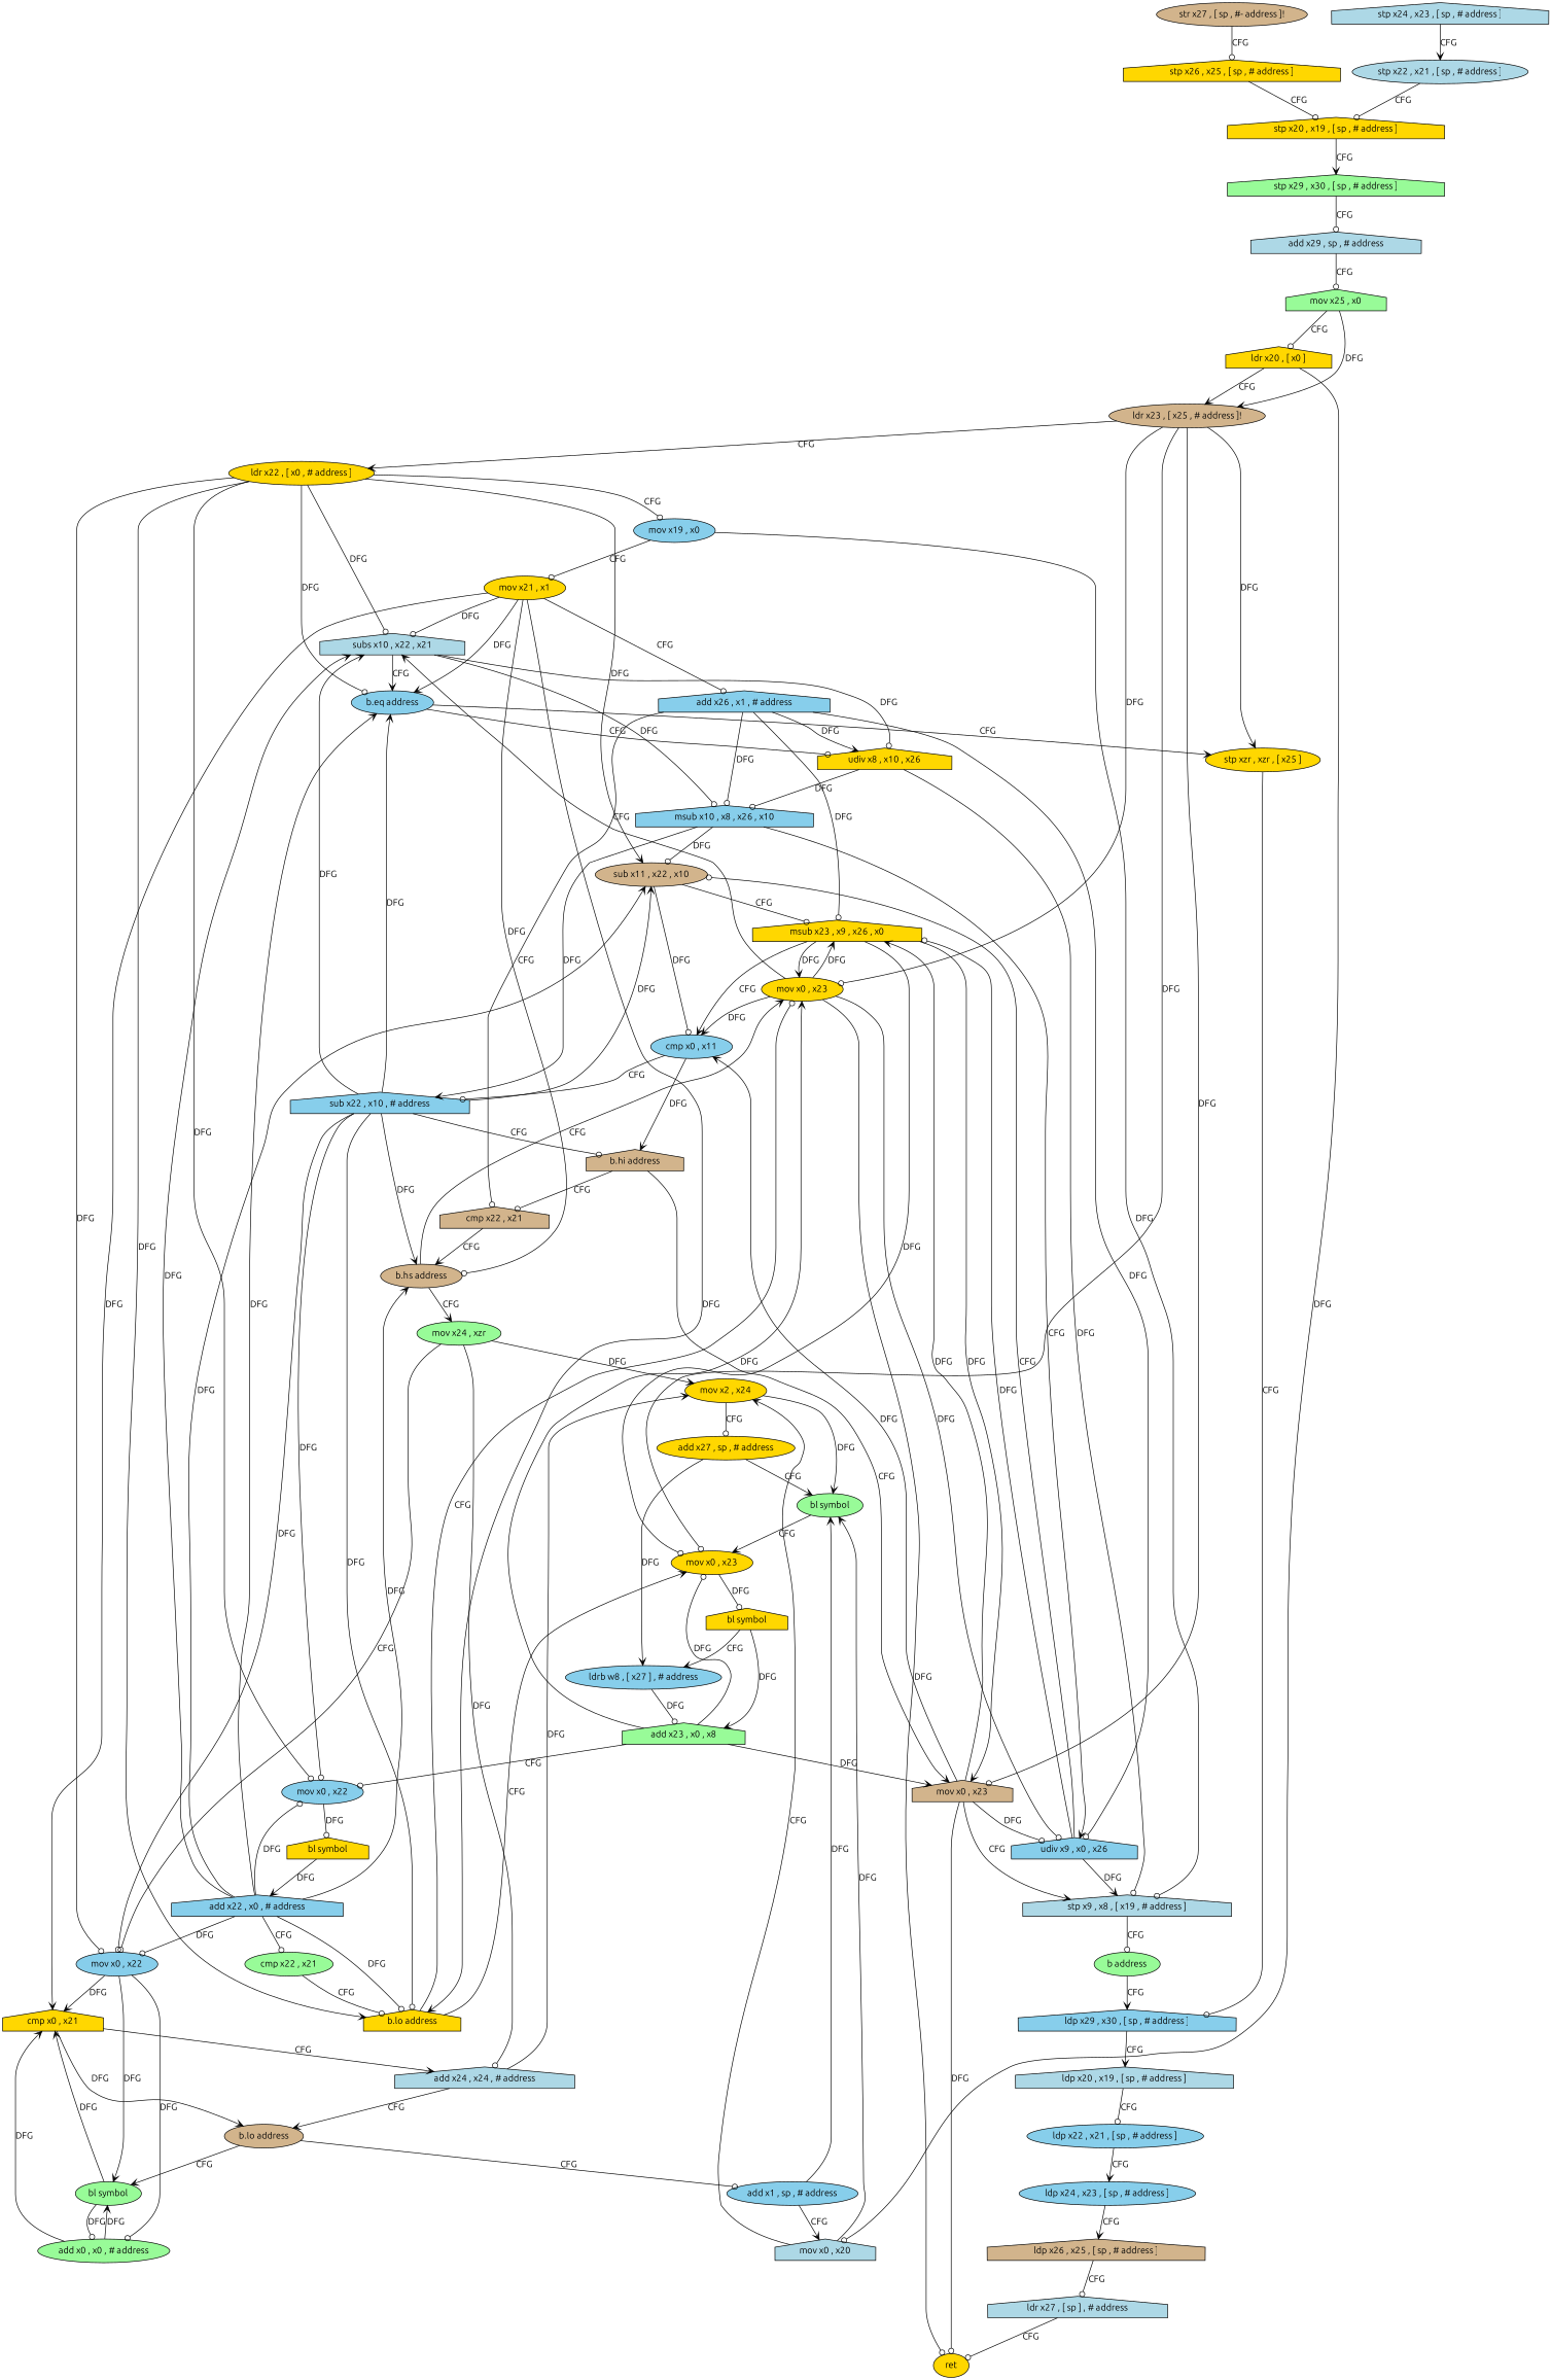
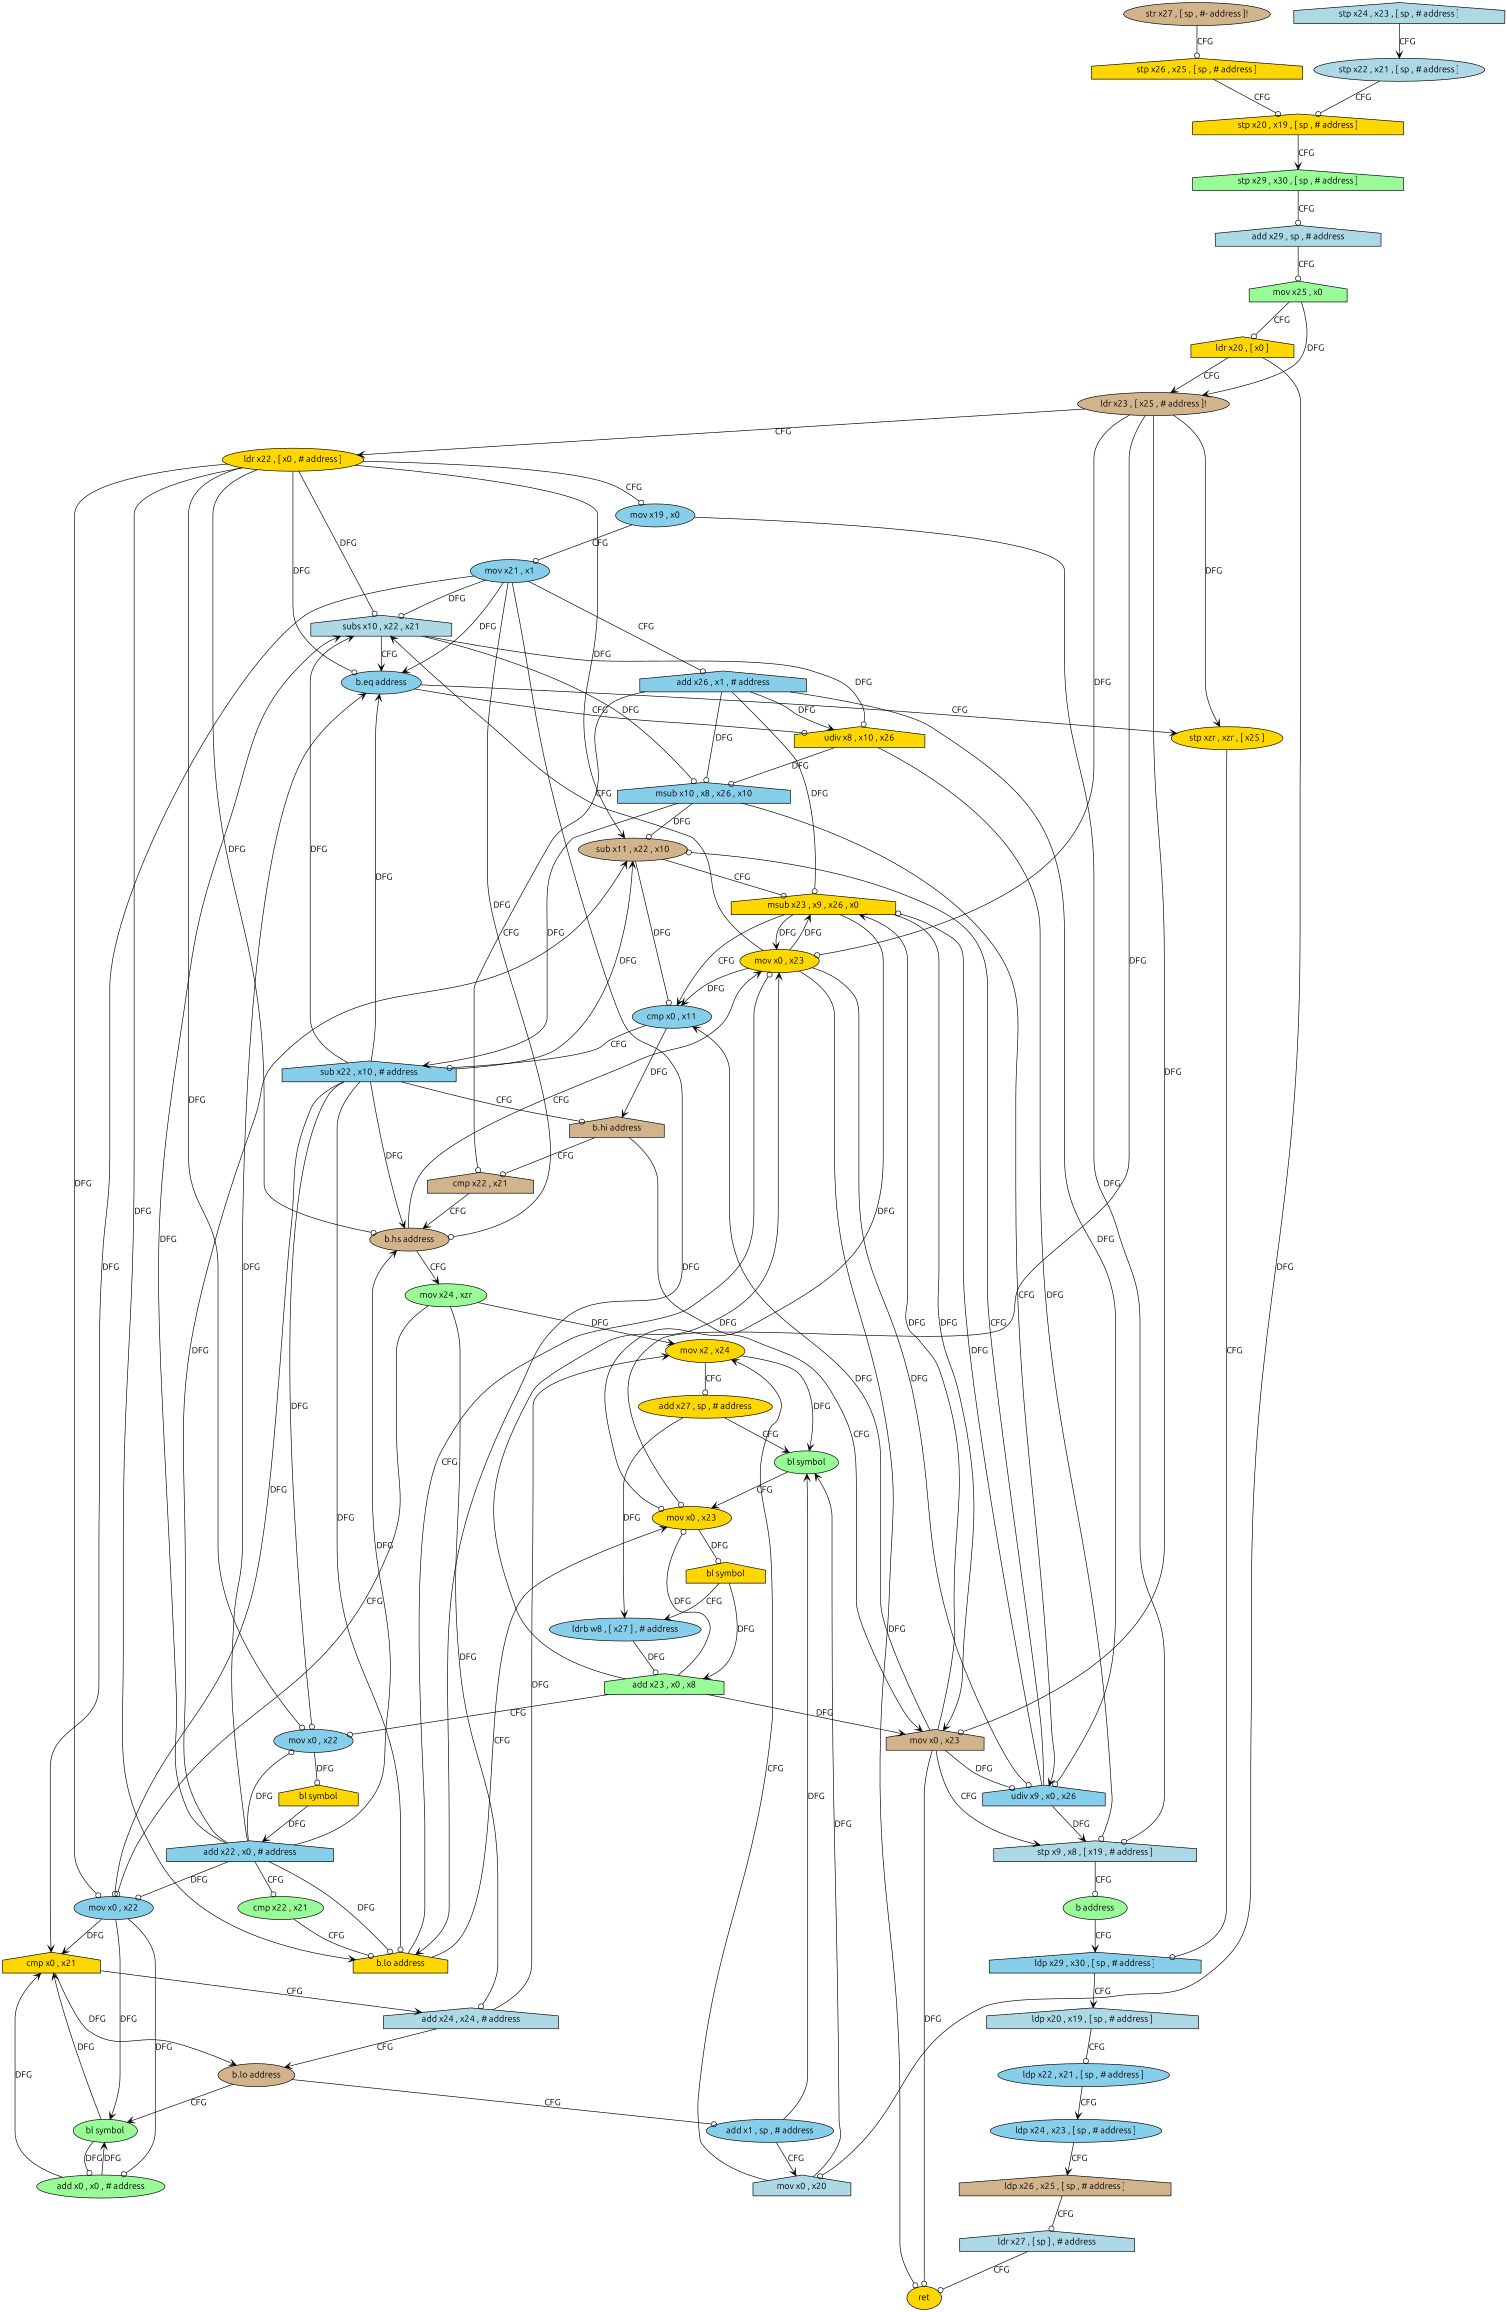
  digraph {
    fontname=Ubuntu
    node [fillcolor=gold fontname=Ubuntu shape=house style=filled]
    edge [arrowhead=odot fontname=Ubuntu]
    n1 [fillcolor=tan label="str x27 , [ sp , #- address ]!" shape=ellipse]
    n2 [label="stp x26 , x25 , [ sp , # address ]"]
    n3 [label="stp x20 , x19 , [ sp , # address ]"]
    n4 [fillcolor=lightblue label="stp x24 , x23 , [ sp , # address ]"]
    n5 [fillcolor=lightblue label="stp x22 , x21 , [ sp , # address ]" shape=ellipse]
    n6 [fillcolor=palegreen label="stp x29 , x30 , [ sp , # address ]"]
    n7 [fillcolor=lightblue label="add x29 , sp , # address"]
    n8 [fillcolor=palegreen label="mov x25 , x0"]
    n9 [label="ldr x20 , [ x0 ]"]
    n10 [fillcolor=tan label="ldr x23 , [ x25 , # address ]!" shape=ellipse]
    n11 [fillcolor=lightblue label="mov x0 , x20"]
    n12 [label="ldr x22 , [ x0 , # address ]" shape=ellipse]
    n13 [label="mov x0 , x23" shape=ellipse]
    n14 [label="stp xzr , xzr , [ x25 ]" shape=ellipse]
    n15 [fillcolor=tan label="mov x0 , x23"]
    n16 [label="mov x0 , x23" shape=ellipse]
    n17 [label="mov x2 , x24" shape=ellipse]
    n18 [fillcolor=palegreen label="bl symbol" shape=ellipse]
    n19 [fillcolor=skyblue label="mov x19 , x0" shape=ellipse]
    n20 [fillcolor=lightblue label="subs x10 , x22 , x21"]
    n21 [fillcolor=skyblue label="b.eq address" shape=ellipse]
    n22 [fillcolor=skyblue label="mov x0 , x22" shape=ellipse]
    n23 [fillcolor=tan label="sub x11 , x22 , x10" shape=ellipse]
    n24 [fillcolor=tan label="b.hs address" shape=ellipse]
    n25 [fillcolor=skyblue label="mov x0 , x22" shape=ellipse]
    n26 [label="b.lo address"]
    n27 [fillcolor=skyblue label="udiv x9 , x0 , x26"]
    n28 [label="msub x23 , x9 , x26 , x0"]
    n29 [fillcolor=skyblue label="cmp x0 , x11" shape=ellipse]
    n30 [label=ret shape=ellipse]
    n31 [fillcolor=skyblue label="ldp x29 , x30 , [ sp , # address ]"]
    n32 [fillcolor=lightblue label="stp x9 , x8 , [ x19 , # address ]"]
    n33 [label="bl symbol"]
-   n34 [label="mov x21 , x1" shape=ellipse]
+   n34 [fillcolor=skyblue label="mov x21 , x1" shape=ellipse]
    n35 [label="udiv x8 , x10 , x26"]
    n36 [fillcolor=skyblue label="msub x10 , x8 , x26 , x10"]
    n37 [label="cmp x0 , x21"]
    n38 [fillcolor=palegreen label="bl symbol" shape=ellipse]
    n39 [fillcolor=palegreen label="add x0 , x0 , # address" shape=ellipse]
    n40 [fillcolor=palegreen label="mov x24 , xzr" shape=ellipse]
    n41 [label="bl symbol"]
    n42 [fillcolor=skyblue label="add x26 , x1 , # address"]
    n43 [fillcolor=palegreen label="b address" shape=ellipse]
    n44 [fillcolor=tan label="cmp x22 , x21"]
    n45 [fillcolor=lightblue label="add x24 , x24 , # address"]
    n46 [fillcolor=tan label="b.lo address" shape=ellipse]
    n47 [fillcolor=skyblue label="sub x22 , x10 , # address"]
    n48 [fillcolor=tan label="b.hi address"]
    n49 [fillcolor=lightblue label="ldp x20 , x19 , [ sp , # address ]"]
    n50 [label="add x27 , sp , # address" shape=ellipse]
    n51 [fillcolor=skyblue label="ldp x22 , x21 , [ sp , # address ]" shape=ellipse]
    n52 [fillcolor=skyblue label="add x1 , sp , # address" shape=ellipse]
    n53 [fillcolor=skyblue label="ldrb w8 , [ x27 ] , # address" shape=ellipse]
    n54 [fillcolor=palegreen label="add x23 , x0 , x8"]
    n55 [fillcolor=skyblue label="add x22 , x0 , # address"]
    n56 [fillcolor=palegreen label="cmp x22 , x21" shape=ellipse]
    n57 [fillcolor=skyblue label="ldp x24 , x23 , [ sp , # address ]" shape=ellipse]
    n58 [fillcolor=tan label="ldp x26 , x25 , [ sp , # address ]"]
    n59 [fillcolor=lightblue label="ldr x27 , [ sp ] , # address"]
    n1 -> n2 [label=CFG]
    n2 -> n3 [label=CFG]
    n3 -> n6 [arrowhead=vee label=CFG]
    n4 -> n5 [arrowhead=vee label=CFG]
    n5 -> n3 [label=CFG]
    n6 -> n7 [label=CFG]
    n7 -> n8 [label=CFG]
    n8 -> n9 [label=CFG]
    n8 -> n10 [arrowhead=vee label=DFG]
    n9 -> n10 [arrowhead=vee label=CFG]
    n9 -> n11 [label=DFG]
    n10 -> n12 [arrowhead=vee label=CFG]
    n10 -> n13 [label=DFG]
    n10 -> n14 [arrowhead=vee label=DFG]
    n10 -> n15 [label=DFG]
    n10 -> n16 [label=DFG]
    n11 -> n17 [arrowhead=vee label=CFG]
    n11 -> n18 [arrowhead=vee label=DFG]
    n12 -> n19 [label=CFG]
    n12 -> n20 [label=DFG]
    n12 -> n21 [label=DFG]
    n12 -> n22 [label=DFG]
    n12 -> n23 [arrowhead=vee label=DFG]
+   n12 -> n24 [label=DFG]
    n12 -> n25 [label=DFG]
    n12 -> n26 [arrowhead=vee label=DFG]
    n13 -> n20 [arrowhead=vee label=CFG]
    n13 -> n27 [label=DFG]
    n13 -> n28 [arrowhead=vee label=DFG]
    n13 -> n29 [arrowhead=vee label=DFG]
    n13 -> n30 [label=DFG]
    n14 -> n31 [label=CFG]
    n15 -> n27 [label=DFG]
    n15 -> n28 [arrowhead=vee label=DFG]
    n15 -> n29 [arrowhead=vee label=DFG]
    n15 -> n30 [label=DFG]
    n15 -> n32 [arrowhead=vee label=CFG]
    n16 -> n33 [label=DFG]
    n17 -> n18 [arrowhead=vee label=DFG]
    n17 -> n50 [label=CFG]
    n18 -> n16 [arrowhead=vee label=CFG]
    n19 -> n32 [label=DFG]
    n19 -> n34 [label=CFG]
    n20 -> n21 [arrowhead=vee label=CFG]
    n20 -> n35 [label=DFG]
    n20 -> n36 [label=DFG]
    n21 -> n14 [arrowhead=vee label=CFG]
    n21 -> n35 [label=CFG]
    n22 -> n37 [arrowhead=vee label=DFG]
    n22 -> n38 [arrowhead=vee label=DFG]
    n22 -> n39 [label=DFG]
    n23 -> n28 [label=CFG]
    n23 -> n29 [label=DFG]
    n24 -> n13 [arrowhead=vee label=CFG]
    n24 -> n40 [arrowhead=vee label=CFG]
    n25 -> n41 [label=DFG]
    n26 -> n13 [label=CFG]
    n26 -> n16 [arrowhead=vee label=CFG]
    n27 -> n23 [label=CFG]
    n27 -> n28 [label=DFG]
    n27 -> n32 [arrowhead=vee label=DFG]
    n28 -> n13 [arrowhead=vee label=DFG]
    n28 -> n15 [arrowhead=vee label=DFG]
    n28 -> n16 [label=DFG]
    n28 -> n29 [arrowhead=vee label=CFG]
    n29 -> n47 [label=CFG]
    n29 -> n48 [arrowhead=vee label=DFG]
    n31 -> n49 [arrowhead=vee label=CFG]
    n32 -> n43 [label=CFG]
    n33 -> n53 [arrowhead=vee label=CFG]
    n33 -> n54 [arrowhead=vee label=DFG]
    n34 -> n20 [label=DFG]
    n34 -> n21 [arrowhead=vee label=DFG]
    n34 -> n24 [label=DFG]
    n34 -> n26 [arrowhead=vee label=DFG]
    n34 -> n37 [arrowhead=vee label=DFG]
    n34 -> n42 [label=CFG]
    n35 -> n32 [label=DFG]
    n35 -> n36 [label=DFG]
    n36 -> n23 [label=DFG]
    n36 -> n27 [arrowhead=vee label=CFG]
    n36 -> n47 [arrowhead=vee label=DFG]
    n37 -> n45 [arrowhead=vee label=CFG]
    n37 -> n46 [arrowhead=vee label=DFG]
    n38 -> n37 [arrowhead=vee label=DFG]
    n38 -> n39 [label=DFG]
    n39 -> n37 [arrowhead=vee label=DFG]
    n39 -> n38 [arrowhead=vee label=DFG]
    n40 -> n17 [arrowhead=vee label=DFG]
    n40 -> n22 [label=CFG]
    n40 -> n45 [label=DFG]
    n41 -> n55 [arrowhead=vee label=DFG]
    n42 -> n27 [label=DFG]
    n42 -> n28 [label=DFG]
    n42 -> n35 [arrowhead=vee label=DFG]
    n42 -> n36 [label=DFG]
    n42 -> n44 [label=CFG]
    n43 -> n31 [arrowhead=vee label=CFG]
    n44 -> n24 [arrowhead=vee label=CFG]
    n45 -> n17 [arrowhead=vee label=DFG]
    n45 -> n46 [arrowhead=vee label=CFG]
    n46 -> n38 [arrowhead=vee label=CFG]
    n46 -> n52 [label=CFG]
    n47 -> n20 [arrowhead=vee label=DFG]
    n47 -> n21 [arrowhead=vee label=DFG]
    n47 -> n22 [label=DFG]
    n47 -> n23 [arrowhead=vee label=DFG]
    n47 -> n24 [arrowhead=vee label=DFG]
    n47 -> n25 [label=DFG]
    n47 -> n26 [label=DFG]
    n47 -> n48 [label=CFG]
    n48 -> n15 [arrowhead=vee label=CFG]
    n48 -> n44 [label=CFG]
    n49 -> n51 [label=CFG]
    n50 -> n18 [arrowhead=vee label=CFG]
    n50 -> n53 [arrowhead=vee label=DFG]
    n51 -> n57 [arrowhead=vee label=CFG]
    n52 -> n11 [arrowhead=vee label=CFG]
    n52 -> n18 [arrowhead=vee label=DFG]
    n53 -> n54 [label=DFG]
    n54 -> n13 [arrowhead=vee label=DFG]
    n54 -> n15 [arrowhead=vee label=DFG]
    n54 -> n16 [label=DFG]
    n54 -> n25 [label=CFG]
    n55 -> n20 [arrowhead=vee label=DFG]
    n55 -> n21 [arrowhead=vee label=DFG]
    n55 -> n22 [label=DFG]
    n55 -> n23 [arrowhead=vee label=DFG]
    n55 -> n24 [arrowhead=vee label=DFG]
    n55 -> n25 [label=DFG]
    n55 -> n26 [label=DFG]
    n55 -> n56 [label=CFG]
    n56 -> n26 [label=CFG]
    n57 -> n58 [arrowhead=vee label=CFG]
    n58 -> n59 [label=CFG]
    n59 -> n30 [label=CFG]
  }
